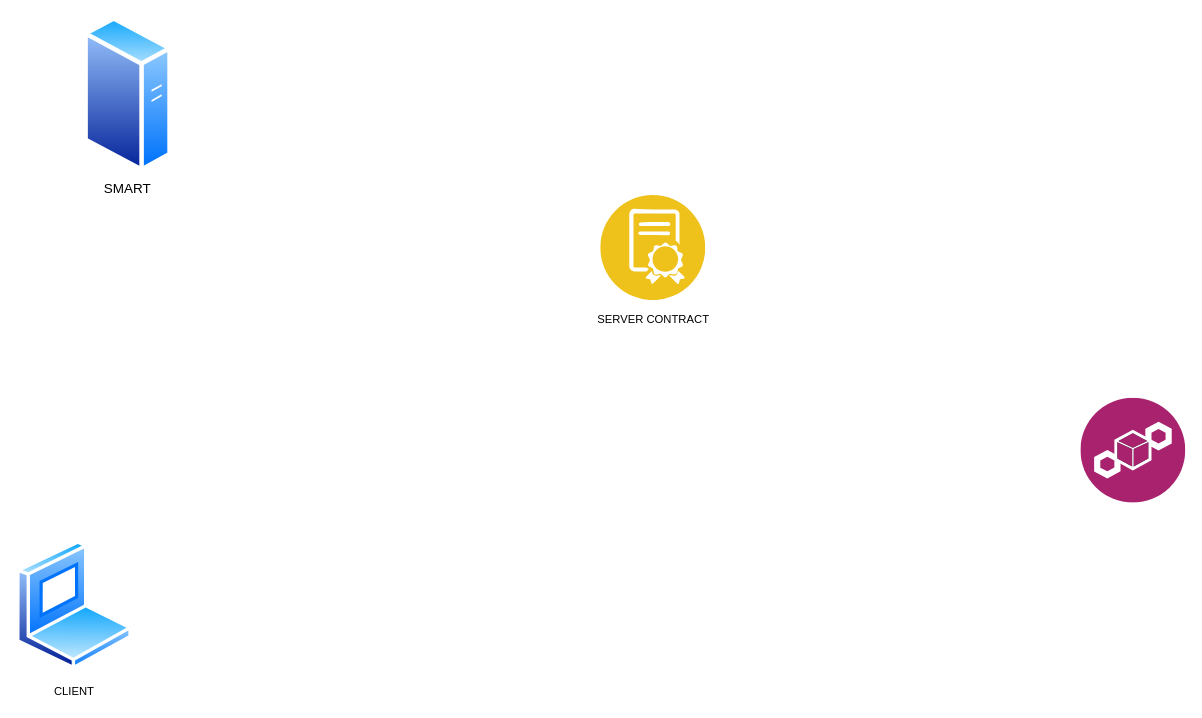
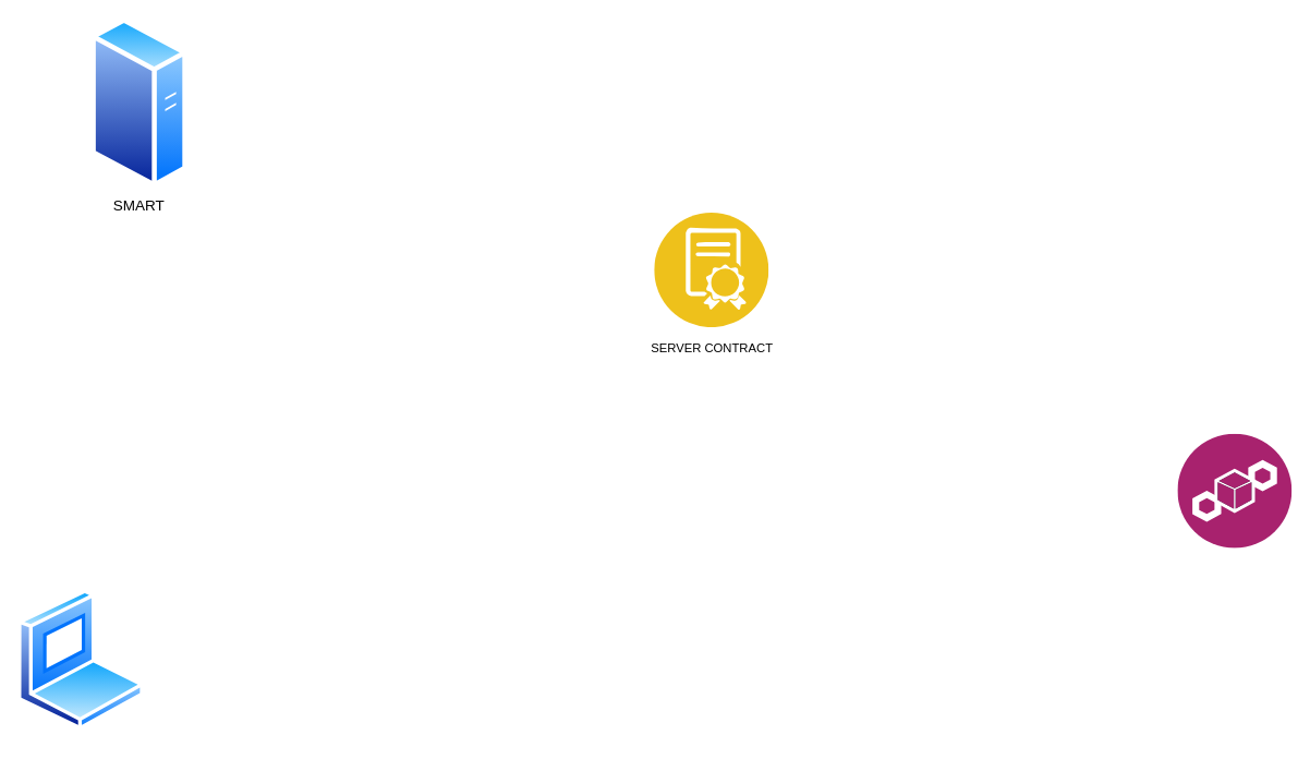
  <mxCell id="0" />
  <mxCell id="1" parent="0" />
  <mxCell id="2" value="" style="group" vertex="1" connectable="0" parent="1"><mxGeometry x="20" y="720" width="155" height="215" as="geometry" /></mxCell>
  <mxCell id="3" value="" style="image;aspect=fixed;perimeter=ellipsePerimeter;html=1;align=center;shadow=0;dashed=0;spacingTop=3;image=img/lib/active_directory/laptop_client.svg;flipV=0;flipH=1;" vertex="1" parent="2"><mxGeometry width="155" height="172.22" as="geometry" /></mxCell>
- <mxCell id="4" value="CLIENT" style="text;html=1;align=center;verticalAlign=middle;resizable=0;points=[];autosize=1;strokeColor=none;fillColor=none;fontSize=15;" vertex="1" parent="2"><mxGeometry x="37.5" y="185" width="80" height="30" as="geometry" /></mxCell>
  <mxCell id="5" value="" style="group" vertex="1" connectable="0" parent="1"><mxGeometry x="790" y="260" width="160" height="180" as="geometry" /></mxCell>
  <mxCell id="6" value="" style="image;aspect=fixed;perimeter=ellipsePerimeter;html=1;align=center;shadow=0;dashed=0;fontColor=#4277BB;labelBackgroundColor=default;fontSize=12;spacingTop=3;image=img/lib/ibm/blockchain/smart_contract.svg;" vertex="1" parent="5"><mxGeometry x="10" width="140" height="140" as="geometry" /></mxCell>
  <mxCell id="7" value="SERVER CONTRACT" style="text;html=1;align=center;verticalAlign=middle;resizable=0;points=[];autosize=1;strokeColor=none;fillColor=none;fontSize=15;" vertex="1" parent="5"><mxGeometry y="150" width="160" height="30" as="geometry" /></mxCell>
  <mxCell id="8" value="" style="group" vertex="1" connectable="0" parent="1"><mxGeometry x="1440" y="530" width="140" height="200" as="geometry" /></mxCell>
  <mxCell id="9" value="" style="image;aspect=fixed;perimeter=ellipsePerimeter;html=1;align=center;shadow=0;dashed=0;fontColor=#4277BB;labelBackgroundColor=default;fontSize=12;spacingTop=3;image=img/lib/ibm/blockchain/blockchain.svg;" vertex="1" parent="8"><mxGeometry width="140" height="140" as="geometry" /></mxCell>
  <mxCell id="10" value="" style="group" vertex="1" connectable="0" parent="1"><mxGeometry x="110" y="20" width="118" height="250.71" as="geometry" /></mxCell>
  <mxCell id="11" value="" style="image;aspect=fixed;perimeter=ellipsePerimeter;html=1;align=center;shadow=0;dashed=0;spacingTop=3;image=img/lib/active_directory/generic_server.svg;direction=east;flipV=0;flipH=1;" vertex="1" parent="10"><mxGeometry width="118" height="210.71" as="geometry" /></mxCell>
  <mxCell id="12" value="&lt;font style=&quot;font-size: 18px;&quot;&gt;SMART&lt;/font&gt;" style="text;html=1;align=center;verticalAlign=middle;resizable=0;points=[];autosize=1;strokeColor=none;fillColor=none;fontSize=15;" vertex="1" parent="10"><mxGeometry x="9" y="210.71" width="100" height="40" as="geometry" /></mxCell>
